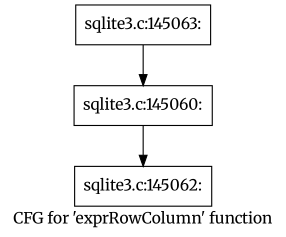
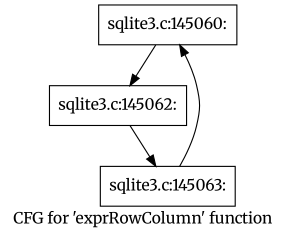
  digraph {
    fontname=Merriweather
    label="CFG for 'exprRowColumn' function"
    node [fontname=Merriweather shape=record]
    edge [fontname=Merriweather]
    n1 [label="{sqlite3.c:145060:}"]
    n2 [label="{sqlite3.c:145062:}"]
    n3 [label="{sqlite3.c:145063:}"]
    n1 -> n2
+   n2 -> n3
    n3 -> n1
  }
